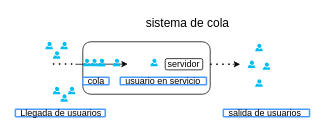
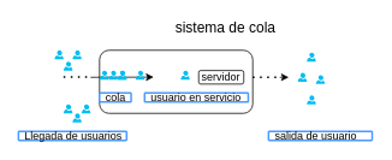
  <mxCell id="0" />
  <mxCell id="1" parent="0" />
  <mxCell id="2" value="" style="rounded=1;whiteSpace=wrap;html=1;" vertex="1" parent="1"><mxGeometry x="110" y="55" width="170" height="70" as="geometry" /></mxCell>
  <mxCell id="3" value="" style="endArrow=classic;html=1;rounded=0;" edge="1" parent="1"><mxGeometry width="50" height="50" relative="1" as="geometry"><mxPoint x="100" y="85" as="sourcePoint" /><mxPoint x="170" y="84.83" as="targetPoint" /></mxGeometry></mxCell>
  <mxCell id="4" value="servidor" style="rounded=1;whiteSpace=wrap;html=1;" vertex="1" parent="1"><mxGeometry x="220" y="77.5" width="50" height="15" as="geometry" /></mxCell>
  <mxCell id="5" value="" style="verticalLabelPosition=bottom;html=1;verticalAlign=top;align=center;strokeColor=none;fillColor=#00BEF2;shape=mxgraph.azure.user;" vertex="1" parent="1"><mxGeometry x="120" y="77.5" width="10" height="10" as="geometry" /></mxCell>
  <mxCell id="6" value="" style="verticalLabelPosition=bottom;html=1;verticalAlign=top;align=center;strokeColor=none;fillColor=#00BEF2;shape=mxgraph.azure.user;" vertex="1" parent="1"><mxGeometry x="110" y="77.5" width="10" height="10" as="geometry" /></mxCell>
  <mxCell id="7" value="" style="verticalLabelPosition=bottom;html=1;verticalAlign=top;align=center;strokeColor=none;fillColor=#00BEF2;shape=mxgraph.azure.user;" vertex="1" parent="1"><mxGeometry x="130" y="77.5" width="10" height="10" as="geometry" /></mxCell>
  <mxCell id="8" value="" style="verticalLabelPosition=bottom;html=1;verticalAlign=top;align=center;strokeColor=none;fillColor=#00BEF2;shape=mxgraph.azure.user;" vertex="1" parent="1"><mxGeometry x="130" y="77.5" width="10" height="10" as="geometry" /></mxCell>
  <mxCell id="9" value="" style="verticalLabelPosition=bottom;html=1;verticalAlign=top;align=center;strokeColor=none;fillColor=#00BEF2;shape=mxgraph.azure.user;" vertex="1" parent="1"><mxGeometry x="200" y="77.5" width="10" height="10" as="geometry" /></mxCell>
  <mxCell id="10" value="" style="verticalLabelPosition=bottom;html=1;verticalAlign=top;align=center;strokeColor=none;fillColor=#00BEF2;shape=mxgraph.azure.user;" vertex="1" parent="1"><mxGeometry x="150" y="77.5" width="10" height="10" as="geometry" /></mxCell>
  <mxCell id="11" value="" style="verticalLabelPosition=bottom;html=1;verticalAlign=top;align=center;strokeColor=none;fillColor=#00BEF2;shape=mxgraph.azure.user;" vertex="1" parent="1"><mxGeometry x="80" y="55" width="10" height="10" as="geometry" /></mxCell>
  <mxCell id="12" value="" style="verticalLabelPosition=bottom;html=1;verticalAlign=top;align=center;strokeColor=none;fillColor=#00BEF2;shape=mxgraph.azure.user;" vertex="1" parent="1"><mxGeometry x="70" y="67.5" width="10" height="10" as="geometry" /></mxCell>
  <mxCell id="13" value="" style="verticalLabelPosition=bottom;html=1;verticalAlign=top;align=center;strokeColor=none;fillColor=#00BEF2;shape=mxgraph.azure.user;" vertex="1" parent="1"><mxGeometry x="60" y="55" width="10" height="10" as="geometry" /></mxCell>
  <mxCell id="14" value="" style="verticalLabelPosition=bottom;html=1;verticalAlign=top;align=center;strokeColor=none;fillColor=#00BEF2;shape=mxgraph.azure.user;" vertex="1" parent="1"><mxGeometry x="90" y="115" width="10" height="10" as="geometry" /></mxCell>
  <mxCell id="15" value="" style="verticalLabelPosition=bottom;html=1;verticalAlign=top;align=center;strokeColor=none;fillColor=#00BEF2;shape=mxgraph.azure.user;" vertex="1" parent="1"><mxGeometry x="70" y="115" width="10" height="10" as="geometry" /></mxCell>
  <mxCell id="16" value="" style="verticalLabelPosition=bottom;html=1;verticalAlign=top;align=center;strokeColor=none;fillColor=#00BEF2;shape=mxgraph.azure.user;" vertex="1" parent="1"><mxGeometry x="80" y="125" width="10" height="10" as="geometry" /></mxCell>
  <mxCell id="17" value="" style="endArrow=none;dashed=1;html=1;dashPattern=1 3;strokeWidth=2;rounded=0;" edge="1" parent="1"><mxGeometry width="50" height="50" relative="1" as="geometry"><mxPoint x="280" y="85" as="sourcePoint" /><mxPoint x="310" y="85" as="targetPoint" /></mxGeometry></mxCell>
  <mxCell id="18" value="" style="endArrow=none;dashed=1;html=1;dashPattern=1 3;strokeWidth=2;rounded=0;" edge="1" parent="1"><mxGeometry width="50" height="50" relative="1" as="geometry"><mxPoint x="70" y="84.83" as="sourcePoint" /><mxPoint x="100" y="84.83" as="targetPoint" /></mxGeometry></mxCell>
  <mxCell id="19" value="" style="endArrow=classic;html=1;rounded=0;" edge="1" parent="1"><mxGeometry width="50" height="50" relative="1" as="geometry"><mxPoint x="310" y="85" as="sourcePoint" /><mxPoint x="320" y="85" as="targetPoint" /></mxGeometry></mxCell>
  <mxCell id="20" value="" style="verticalLabelPosition=bottom;html=1;verticalAlign=top;align=center;strokeColor=none;fillColor=#00BEF2;shape=mxgraph.azure.user;" vertex="1" parent="1"><mxGeometry x="330" y="80" width="10" height="10" as="geometry" /></mxCell>
  <mxCell id="21" value="" style="verticalLabelPosition=bottom;html=1;verticalAlign=top;align=center;strokeColor=none;fillColor=#00BEF2;shape=mxgraph.azure.user;" vertex="1" parent="1"><mxGeometry x="340" y="105" width="10" height="10" as="geometry" /></mxCell>
  <mxCell id="22" value="" style="verticalLabelPosition=bottom;html=1;verticalAlign=top;align=center;strokeColor=none;fillColor=#00BEF2;shape=mxgraph.azure.user;" vertex="1" parent="1"><mxGeometry x="340" y="57.5" width="10" height="10" as="geometry" /></mxCell>
  <mxCell id="23" value="" style="verticalLabelPosition=bottom;html=1;verticalAlign=top;align=center;strokeColor=none;fillColor=#00BEF2;shape=mxgraph.azure.user;" vertex="1" parent="1"><mxGeometry x="350" y="82.5" width="10" height="10" as="geometry" /></mxCell>
  <mxCell id="24" value="sistema de cola" style="text;html=1;strokeColor=none;fillColor=none;align=center;verticalAlign=middle;whiteSpace=wrap;rounded=0;fontSize=16;" vertex="1" parent="1"><mxGeometry x="190" y="20" width="120" height="20" as="geometry" /></mxCell>
  <mxCell id="25" value="Llegada de usuarios" style="rounded=1;arcSize=9;align=left;spacingLeft=5;strokeColor=#4C9AFF;html=1;strokeWidth=2;fontSize=12" vertex="1" parent="1"><mxGeometry x="20" y="145" width="120" height="10" as="geometry" /></mxCell>
  <mxCell id="26" value="cola" style="rounded=1;arcSize=9;align=left;spacingLeft=5;strokeColor=#4C9AFF;html=1;strokeWidth=2;fontSize=12" vertex="1" parent="1"><mxGeometry x="110" y="102.5" width="35" height="10" as="geometry" /></mxCell>
  <mxCell id="27" value="usuario en servicio" style="rounded=1;arcSize=9;align=left;spacingLeft=5;strokeColor=#4C9AFF;html=1;strokeWidth=2;fontSize=12" vertex="1" parent="1"><mxGeometry x="160" y="102.5" width="115" height="10" as="geometry" /></mxCell>
- <mxCell id="28" value="salida de usuarios" style="rounded=1;arcSize=9;align=left;spacingLeft=5;strokeColor=#4C9AFF;html=1;strokeWidth=2;fontSize=12" vertex="1" parent="1"><mxGeometry x="297.5" y="145" width="115" height="10" as="geometry" /></mxCell>
+ <mxCell id="28" value="salida de usuario" style="rounded=1;arcSize=9;align=left;spacingLeft=5;strokeColor=#4C9AFF;html=1;strokeWidth=2;fontSize=12" vertex="1" parent="1"><mxGeometry x="297.5" y="145" width="115" height="10" as="geometry" /></mxCell>
